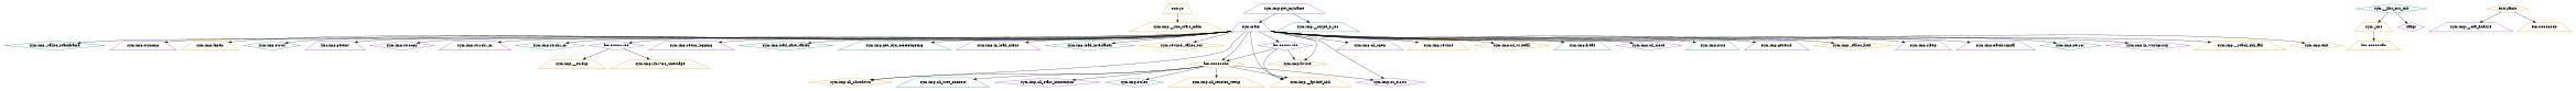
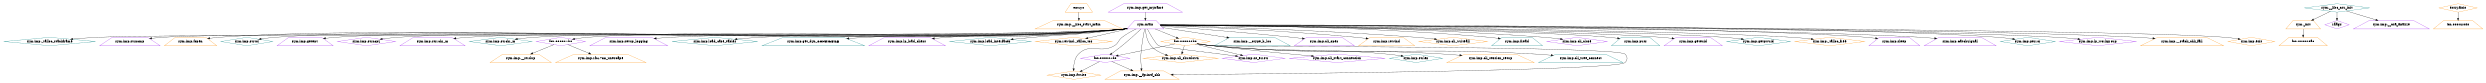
  digraph {
    fontname="DejaVu Serif"
    node [color=darkorange fontname="DejaVu Serif" shape=trapezium]
    edge [fontname="DejaVu Serif"]
    n1 [label=entry0]
    n2 [label="sym.imp.__libc_start_main"]
    n3 [color=purple label="sym.main"]
    n4 [color=teal label="sym.imp._talloc_stackframe" shape=diamond]
    n5 [color=purple label="sym.imp.strncmp"]
    n6 [label="sym.imp.fopen"]
    n7 [color=teal label="sym.imp.strtol" shape=diamond]
-   n8 [color=purple label="libc.imp.getenv"]
+   n8 [color=purple label="sym.imp.getenv"]
    n9 [color=purple label="sym.imp.strncpy" shape=diamond]
    n10 [color=purple label="sym.imp.strrchr_m"]
    n11 [color=teal label="sym.imp.strchr_m" shape=diamond]
    n12 [color=purple label="fcn.000021b0" shape=diamond]
    n13 [color=purple label="sym.imp.setup_logging"]
    n14 [color=teal label="sym.imp.load_case_tables" shape=diamond]
    n15 [color=teal label="sym.imp.get_dyn_CONFIGFILE"]
    n16 [color=purple label="sym.imp.lp_load_client"]
    n17 [color=teal label="sym.imp.load_interfaces" shape=diamond]
    n18 [label="sym.rewind._talloc_tos" shape=diamond]
    n19 [label="fcn.000022b0" shape=diamond]
    n20 [label="sym.imp.fwrite" shape=diamond]
    n21 [color=teal label="sym.imp.__ctype_b_loc"]
    n22 [color=purple label="sym.imp.cli_open"]
    n23 [label="sym.imp.rewind"]
    n24 [label="sym.imp.cli_writeall" shape=diamond]
    n25 [color=teal label="sym.imp.fread"]
    n26 [color=purple label="sym.imp.cli_close" shape=diamond]
    n27 [label="sym.imp.cli_shutdown" shape=diamond]
    n28 [color=teal label="sym.imp.puts"]
    n29 [color=purple label="sym.imp.geteuid"]
+   n30 [color=teal label="sym.imp.getpwuid" shape=diamond]
    n31 [label="sym.imp.__fprintf_chk"]
    n32 [label="sym.imp._talloc_free" shape=diamond]
    n33 [color=purple label="sym.imp.sleep"]
    n34 [color=purple label="sym.imp.CatchSignal"]
    n35 [color=purple label="fcn.000021d0" shape=diamond]
    n36 [color=purple label="sym.imp.nt_errstr" shape=diamond]
    n37 [color=teal label="sym.imp.perror" shape=diamond]
    n38 [color=purple label="sym.imp.lp_workgroup" shape=diamond]
    n39 [label="sym.imp.__stack_chk_fail"]
    n40 [label="sym.imp.exit" shape=diamond]
    n41 [label="sym.imp.__strdup"]
    n42 [label="sym.imp.rfc1738_unescape"]
    n43 [color=purple label="sym.imp.get_myname"]
    n44 [color=purple label="sym.imp.cli_start_connection" shape=diamond]
    n45 [color=teal label="sym.imp.strlen" shape=diamond]
    n46 [label="sym.imp.cli_session_setup"]
    n47 [color=teal label="sym.imp.cli_tree_connect"]
    n48 [label="sym._init"]
    n49 [label="fcn.000020ac"]
    n50 [color=teal label="sym.__libc_csu_init" shape=diamond]
    n51 [color=purple label=rflags shape=diamond]
    n52 [label="entry.fini0" shape=diamond]
    n53 [color=purple label="sym.imp.__cxa_finalize"]
    n54 [label="fcn.000020d0"]
    n1 -> n2
    n3 -> n4
    n3 -> n5
    n3 -> n6
    n3 -> n7
    n3 -> n8
    n3 -> n9
    n3 -> n10
    n3 -> n11
    n3 -> n12
    n3 -> n13
    n3 -> n14
    n3 -> n15
    n3 -> n16
    n3 -> n17
    n3 -> n18
    n3 -> n19
    n3 -> n20
-   n43 -> n21
+   n3 -> n21
    n3 -> n22
    n3 -> n23
    n3 -> n24
    n3 -> n25
    n3 -> n26
    n3 -> n27
    n3 -> n28
    n3 -> n29
+   n3 -> n30
    n3 -> n31
    n3 -> n32
    n3 -> n33
    n3 -> n34
    n3 -> n35
    n3 -> n36
    n3 -> n37
    n3 -> n38
    n3 -> n39
    n3 -> n40
    n12 -> n41
    n12 -> n42
    n19 -> n27
    n19 -> n31
-   n35 -> n19
+   n19 -> n35
    n19 -> n36
    n19 -> n44
    n19 -> n45
    n19 -> n46
    n19 -> n47
    n35 -> n20
    n35 -> n31
    n43 -> n3
    n48 -> n49
    n50 -> n48
    n50 -> n51
-   n52 -> n53
+   n50 -> n53
    n52 -> n54
  }
